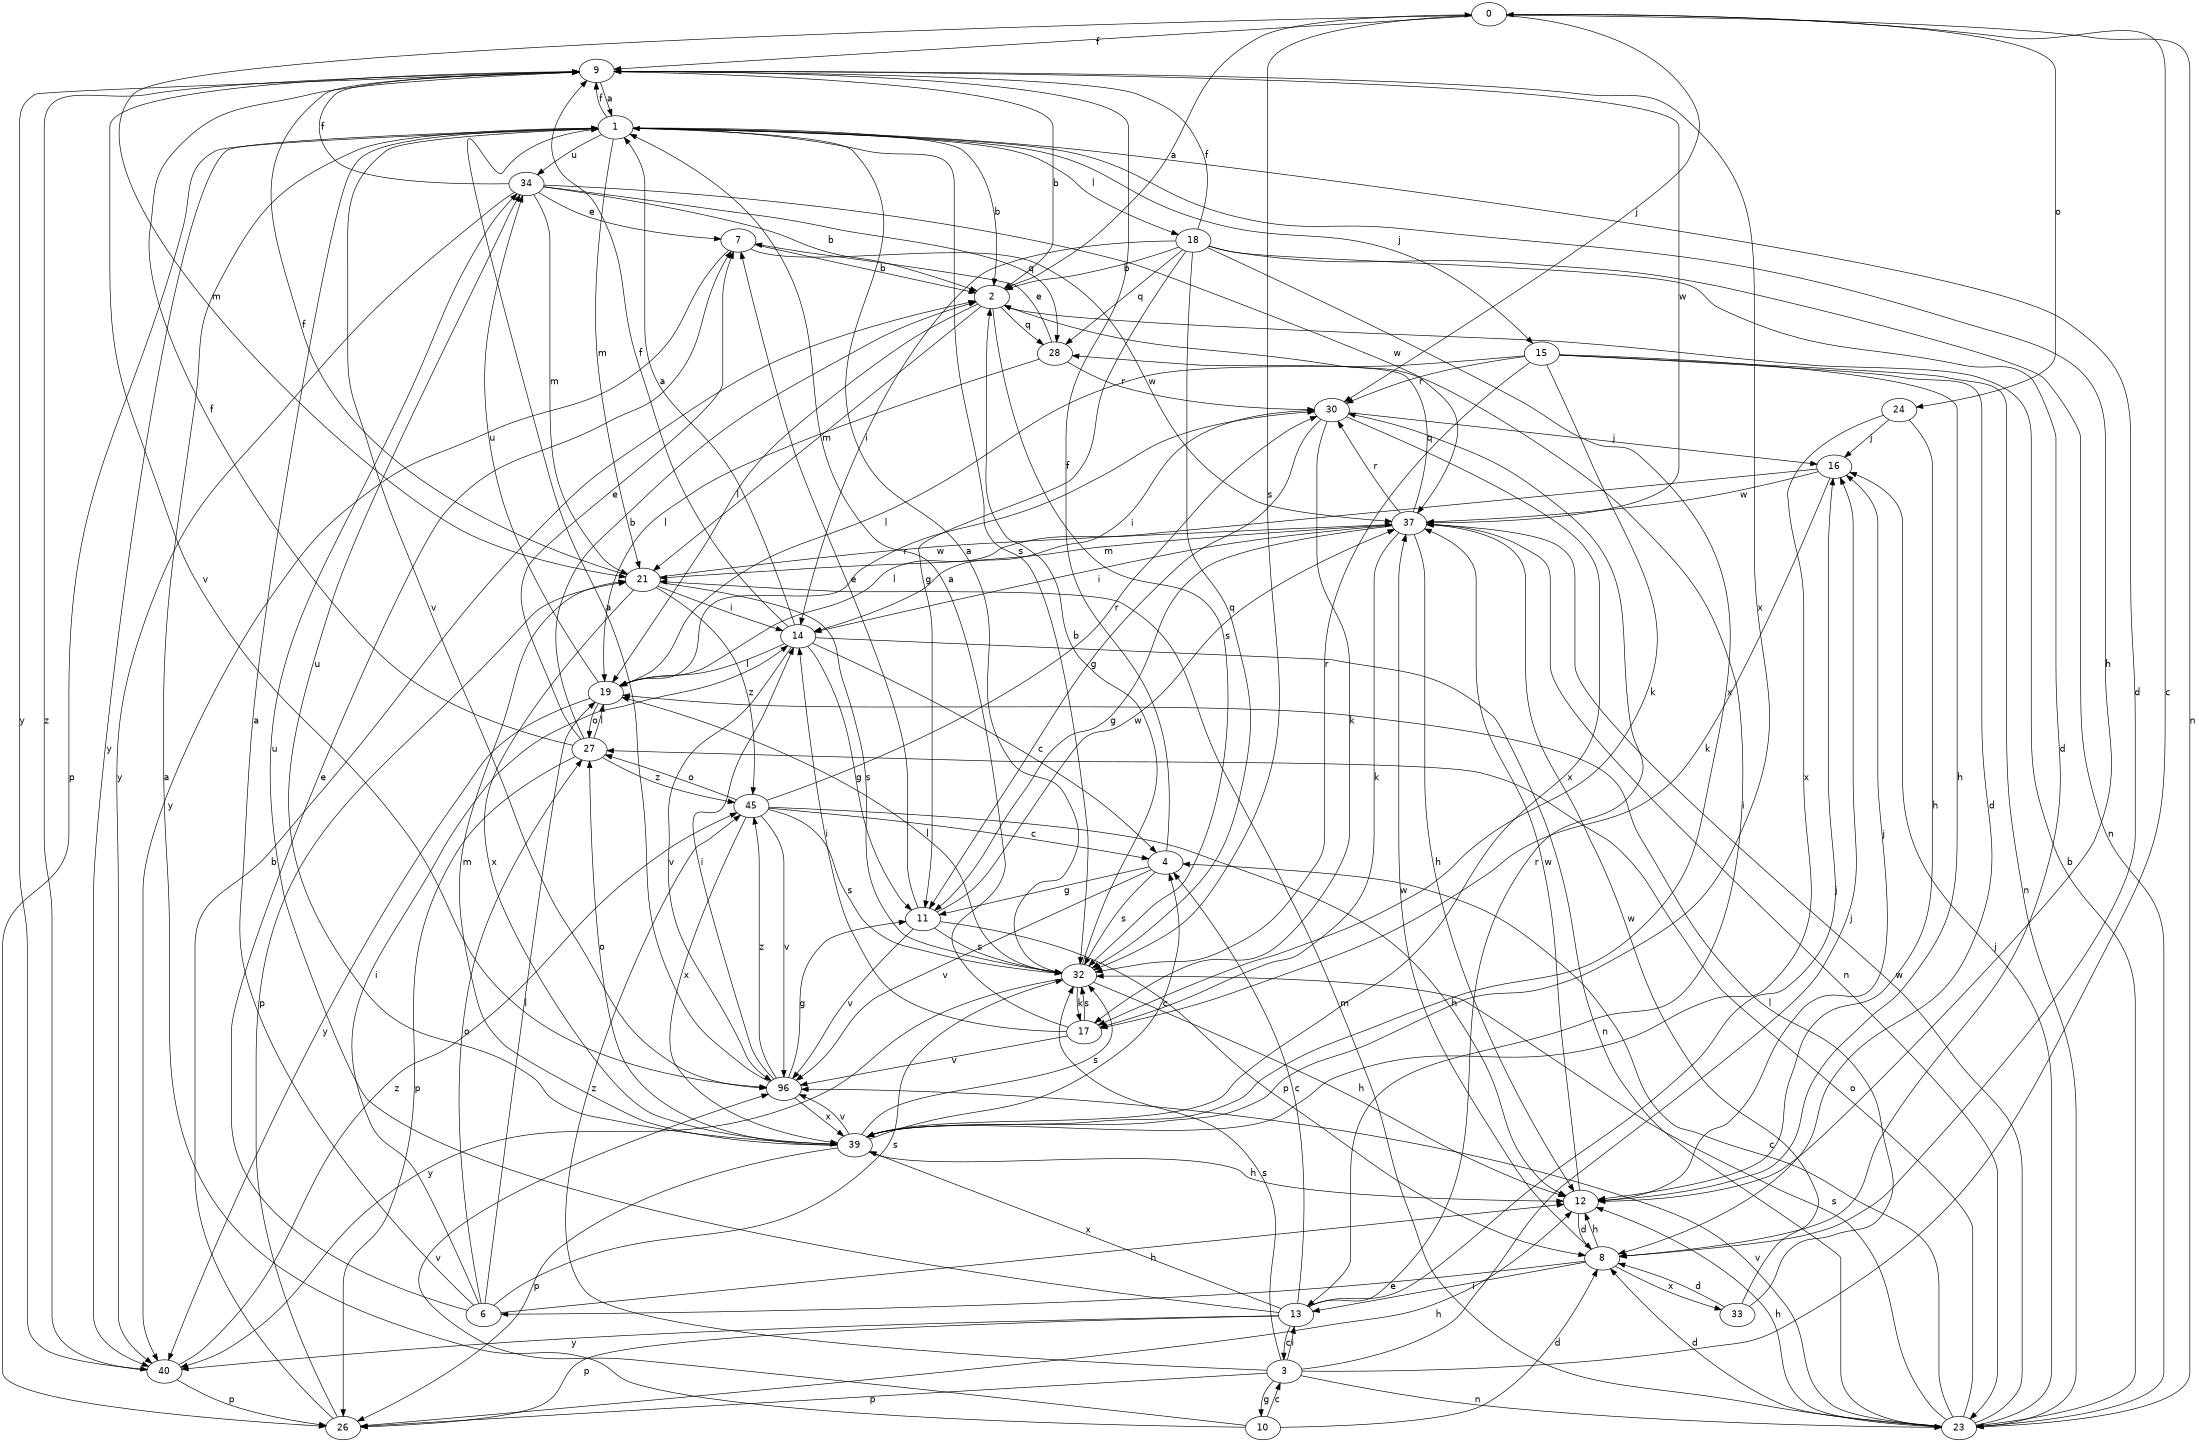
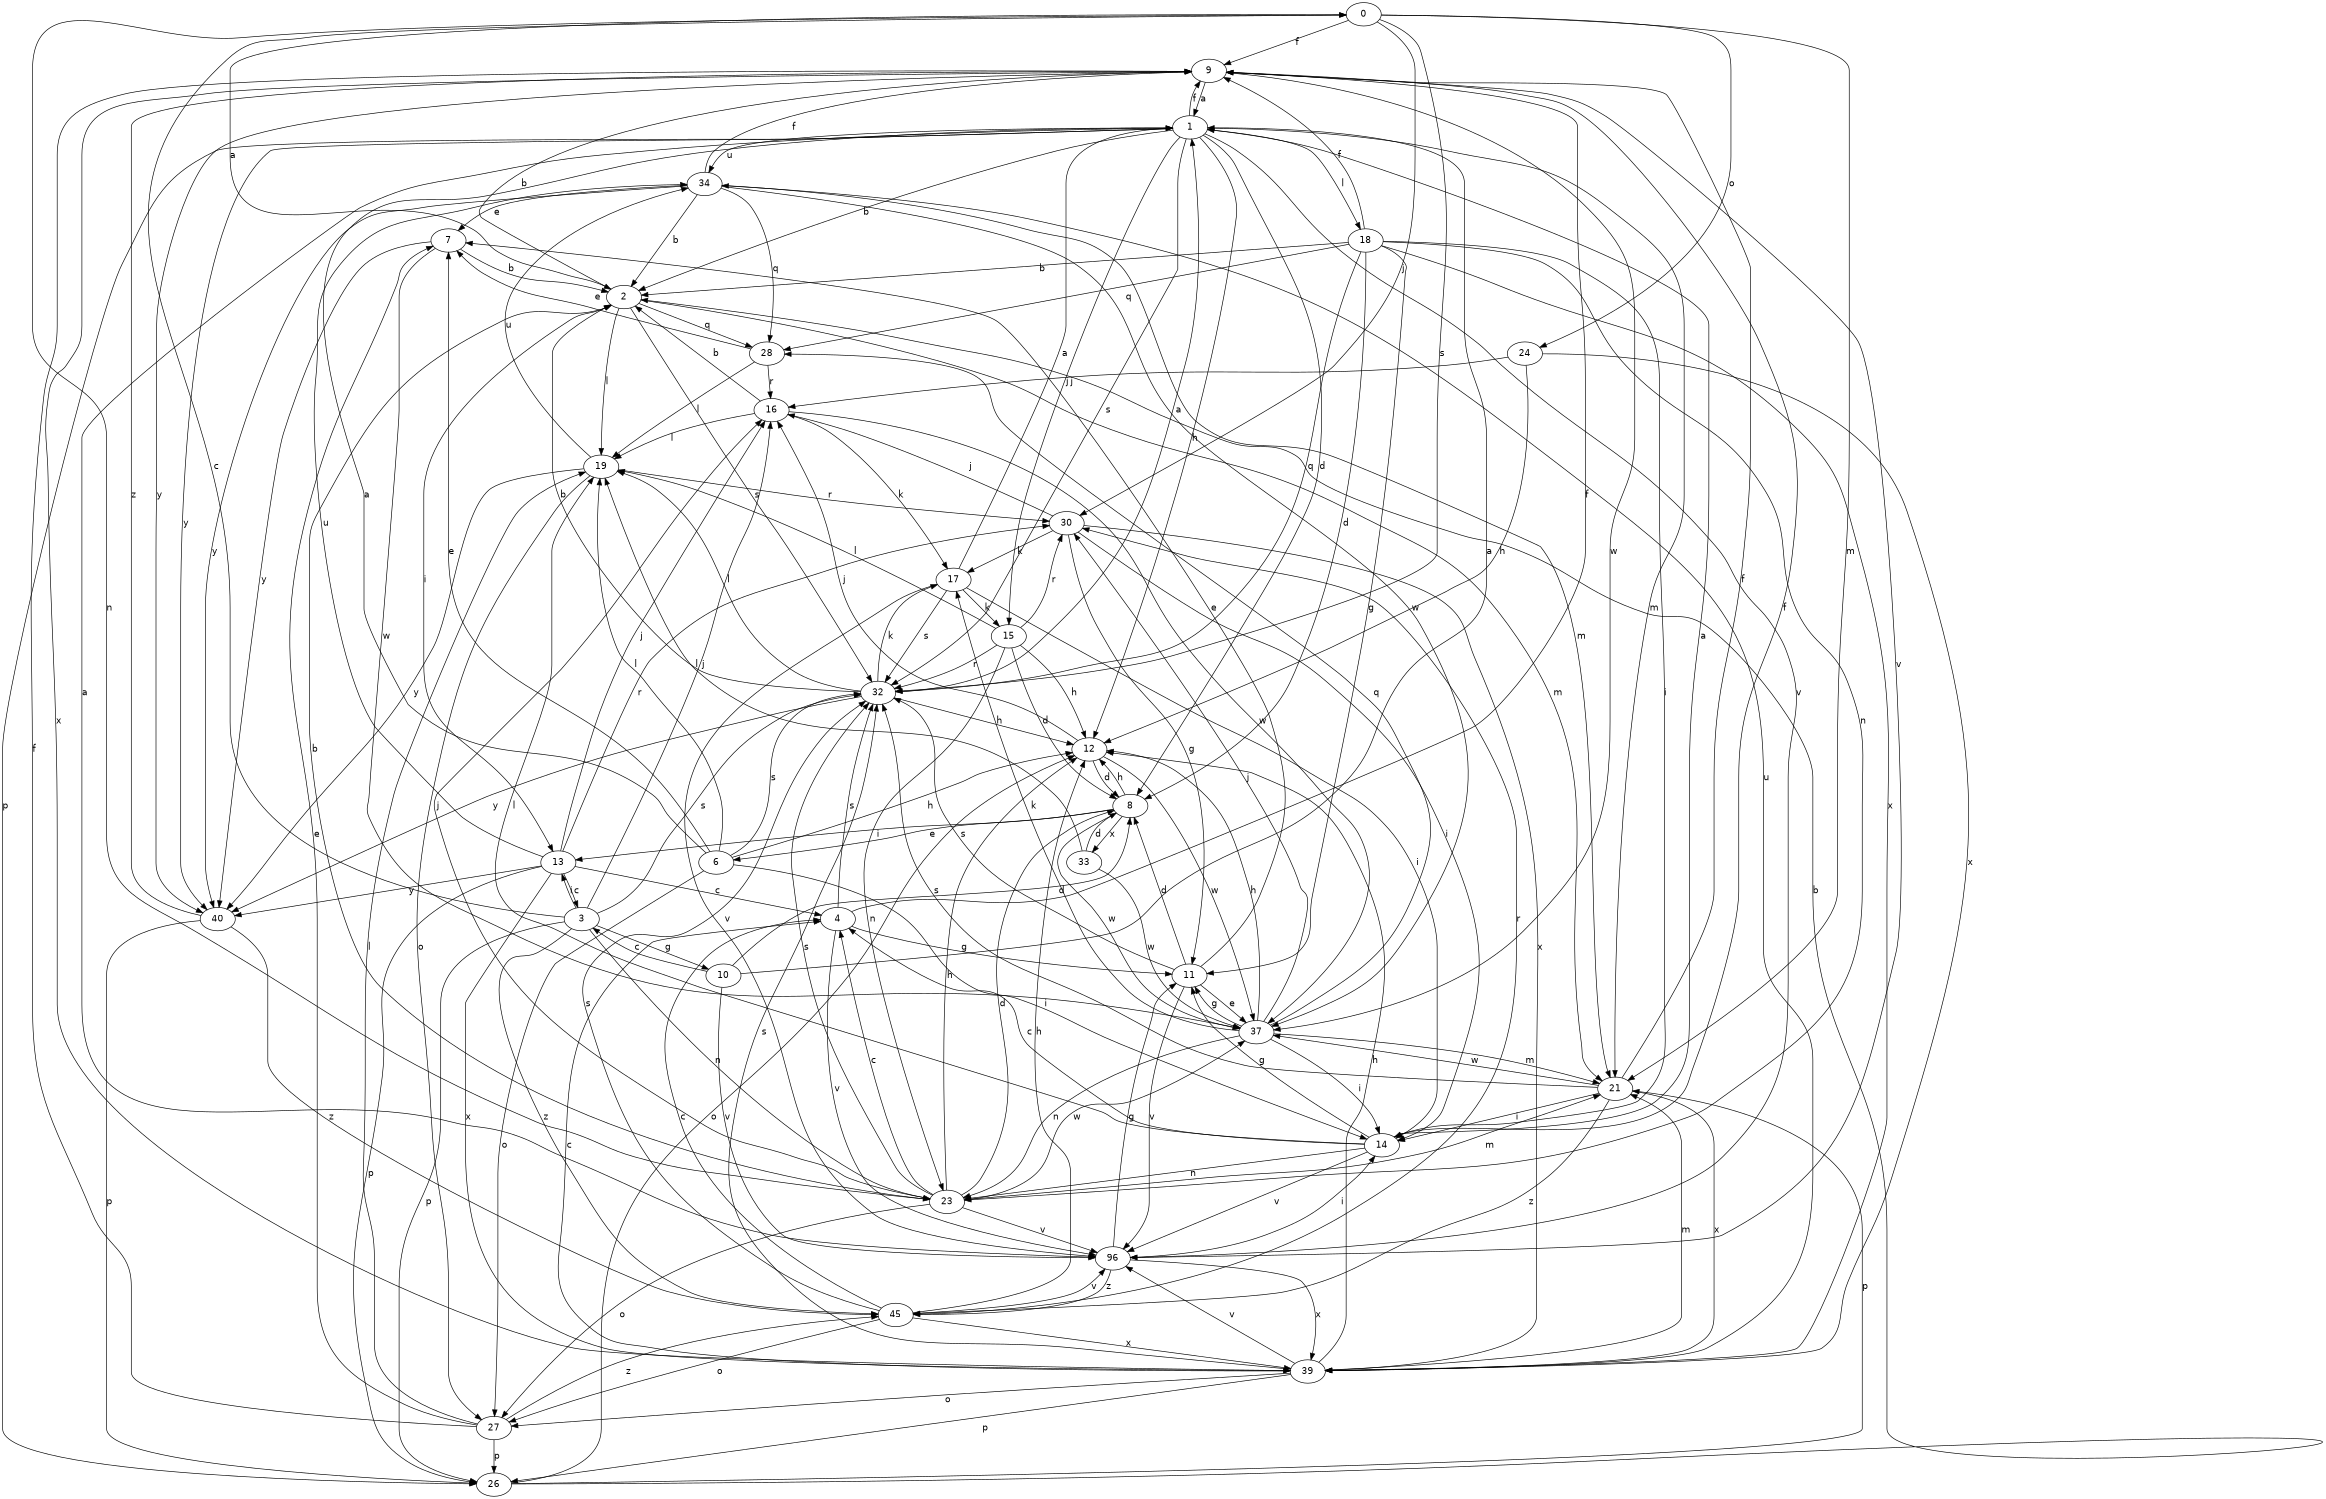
  strict digraph {
    fontname="DejaVu Sans"
    node [fontname="DejaVu Sans"]
    edge [fontname="DejaVu Sans"]
    0
    9
    21
    23
    24
    30
    32
    3
    26
    13
    10
    16
    n13 [label=45]
    1
    2
    n16 [label=96]
    40
    37
    39
    14
    n21 [label=8]
    12
    4
    n24 [label=27]
    11
    17
    19
    15
    18
    34
    28
    6
    n33 [label=33]
    7
    0 -> 9 [label=f]
    0 -> 21 [label=m]
    0 -> 23 [label=n]
    0 -> 24 [label=o]
    0 -> 30 [label=j]
    0 -> 32 [label=s]
    9 -> 1 [label=a]
    9 -> 2 [label=b]
    9 -> n16 [label=v]
    9 -> 40 [label=y]
    9 -> 37 [label=w]
    9 -> 39 [label=x]
    21 -> 9 [label=f]
    21 -> 32 [label=s]
    21 -> n13 [label=z]
    21 -> 37 [label=w]
    21 -> 39 [label=x]
    21 -> 14 [label=i]
    23 -> 21 [label=m]
    23 -> 32 [label=s]
    23 -> 16 [label=j]
    23 -> 2 [label=b]
    23 -> n16 [label=v]
    23 -> 37 [label=w]
    23 -> n21 [label=d]
    23 -> 12 [label=h]
    23 -> 4 [label=c]
    23 -> n24 [label=o]
    24 -> 16 [label=j]
    24 -> 39 [label=x]
    24 -> 12 [label=h]
    30 -> 16 [label=j]
    30 -> 39 [label=x]
    30 -> 14 [label=i]
    30 -> 11 [label=g]
    30 -> 17 [label=k]
    32 -> 1 [label=a]
    32 -> 2 [label=b]
    32 -> 40 [label=y]
    32 -> 12 [label=h]
    32 -> 17 [label=k]
    32 -> 19 [label=l]
    3 -> 0 [label=c]
    3 -> 23 [label=n]
    3 -> 32 [label=s]
    3 -> 26 [label=p]
    3 -> 13 [label=i]
    3 -> 10 [label=g]
    3 -> 16 [label=j]
    3 -> n13 [label=z]
    26 -> 21 [label=p]
    26 -> 2 [label=b]
-   26 -> 12 [label=h]
+   26 -> 12 [label=o]
    13 -> 30 [label=r]
    13 -> 3 [label=c]
    13 -> 26 [label=p]
    13 -> 16 [label=j]
    13 -> 40 [label=y]
    13 -> 39 [label=x]
    13 -> 4 [label=c]
    13 -> 34 [label=u]
    10 -> 3 [label=c]
    10 -> 1 [label=a]
    10 -> n16 [label=v]
    10 -> n21 [label=d]
-   n24 -> 2 [label=b]
+   16 -> 2 [label=b]
    16 -> 37 [label=w]
    16 -> 17 [label=k]
    16 -> 19 [label=l]
    n13 -> 30 [label=r]
    n13 -> 32 [label=s]
    n13 -> n16 [label=v]
    n13 -> 39 [label=x]
    n13 -> 12 [label=h]
    n13 -> 4 [label=c]
    n13 -> n24 [label=o]
    1 -> 9 [label=f]
    1 -> 21 [label=m]
    1 -> 32 [label=s]
    1 -> 26 [label=p]
    1 -> 2 [label=b]
    1 -> n16 [label=v]
    1 -> 40 [label=y]
    1 -> n21 [label=d]
    1 -> 12 [label=h]
    1 -> 15 [label=j]
    1 -> 18 [label=l]
    1 -> 34 [label=u]
    2 -> 0 [label=a]
    2 -> 21 [label=m]
    2 -> 32 [label=s]
    2 -> 13 [label=i]
    2 -> 19 [label=l]
    2 -> 28 [label=q]
    n16 -> n13 [label=z]
    n16 -> 1 [label=a]
    n16 -> 39 [label=x]
    n16 -> 14 [label=i]
    n16 -> 11 [label=g]
    40 -> 9 [label=z]
    40 -> 26 [label=p]
    40 -> n13 [label=z]
    37 -> 21 [label=m]
    37 -> 23 [label=n]
-   37 -> 30 [label=r]
+   37 -> 30 [label=j]
    37 -> 14 [label=i]
    37 -> 12 [label=h]
    37 -> 11 [label=g]
    37 -> 17 [label=k]
    37 -> 28 [label=q]
    39 -> 21 [label=m]
    39 -> 32 [label=s]
    39 -> 26 [label=p]
    39 -> n16 [label=v]
    39 -> 12 [label=h]
    39 -> 4 [label=c]
    39 -> n24 [label=o]
    39 -> 34 [label=u]
    14 -> 9 [label=f]
    14 -> 23 [label=n]
    14 -> 1 [label=a]
    14 -> n16 [label=v]
    14 -> 4 [label=c]
    14 -> 11 [label=g]
    14 -> 19 [label=l]
    n21 -> 13 [label=i]
    n21 -> 37 [label=w]
    n21 -> 12 [label=h]
    n21 -> 6 [label=e]
    n21 -> n33 [label=x]
    12 -> 16 [label=j]
    12 -> 37 [label=w]
    12 -> n21 [label=d]
    4 -> 9 [label=f]
    4 -> 32 [label=s]
    4 -> n16 [label=v]
    4 -> 11 [label=g]
    n24 -> 9 [label=f]
    n24 -> 26 [label=p]
    n24 -> n13 [label=z]
    n24 -> 19 [label=l]
    n24 -> 7 [label=e]
    11 -> 32 [label=s]
    11 -> n16 [label=v]
-   11 -> 37 [label=w]
-   11 -> n21 [label=p]
+   11 -> 37 [label=e]
+   11 -> n21 [label=d]
    11 -> 7 [label=e]
    17 -> 32 [label=s]
    17 -> 1 [label=a]
    17 -> n16 [label=v]
    17 -> 14 [label=i]
    19 -> 30 [label=r]
    19 -> 40 [label=y]
    19 -> n24 [label=o]
    19 -> 34 [label=u]
    15 -> 23 [label=n]
    15 -> 30 [label=r]
    15 -> 32 [label=r]
    15 -> n21 [label=d]
    15 -> 12 [label=h]
-   15 -> 17 [label=k]
+   17 -> 15 [label=k]
    15 -> 19 [label=l]
    18 -> 9 [label=f]
    18 -> 23 [label=n]
    18 -> 32 [label=q]
    18 -> 2 [label=b]
    18 -> 39 [label=x]
    18 -> 14 [label=i]
    18 -> n21 [label=d]
    18 -> 11 [label=g]
    18 -> 28 [label=q]
    34 -> 9 [label=f]
    34 -> 21 [label=m]
    34 -> 2 [label=b]
    34 -> 40 [label=y]
    34 -> 37 [label=w]
    34 -> 28 [label=q]
    34 -> 7 [label=e]
-   28 -> 30 [label=r]
+   28 -> 16 [label=r]
    28 -> 19 [label=l]
    28 -> 7 [label=e]
    6 -> 32 [label=s]
    6 -> 1 [label=a]
    6 -> 14 [label=i]
    6 -> 12 [label=h]
    6 -> n24 [label=o]
    6 -> 19 [label=l]
    6 -> 7 [label=e]
    n33 -> 37 [label=w]
    n33 -> n21 [label=d]
    n33 -> 19 [label=l]
    7 -> 2 [label=b]
    7 -> 40 [label=y]
    7 -> 37 [label=w]
  }
